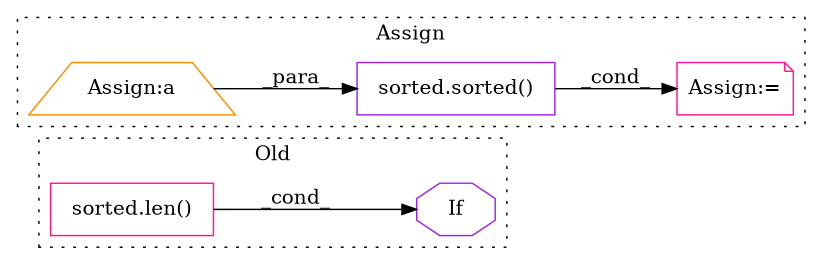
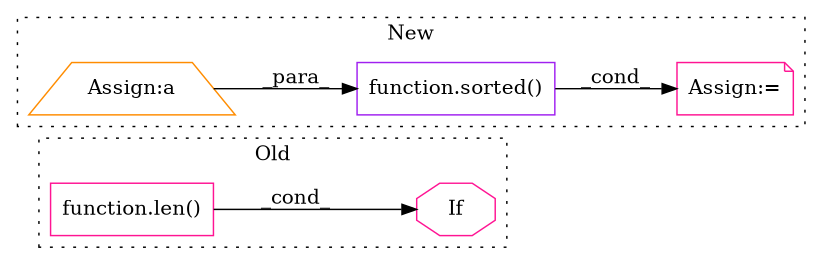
  digraph {
    rankdir=LR
    node [a=75 color=deeppink shape=box]
-   n1 [l="4,1" label="sorted.len()" s="6859,6874"]
-   n2 [a=96 color=purple l=14 label=If s=6880 shape=octagon]
-   n3 [color=purple l="16,20" label="sorted.sorted()" s="14839,14905"]
+   n1 [l="4,1" label="function.len()" s="6859,6874"]
+   n2 [a=96 l=14 label=If s=6880 shape=octagon]
+   n3 [color=purple l="16,20" label="function.sorted()" s="14839,14905"]
    n4 [a=68 l=3 label="Assign:=" s=14836 shape=note]
    n5 [a=82 color=darkorange l=12 label="Assign:a" s=14863 shape=trapezium]
    subgraph cluster_1 {
      label=Old
      style=dotted
      n1
      n2
    }
    subgraph cluster_2 {
-     label=Assign
+     label=New
      style=dotted
      n3
      n4
      n5
    }
    n1 -> n2 [label=_cond_]
    n3 -> n4 [label=_cond_]
    n5 -> n3 [label=_para_]
  }
